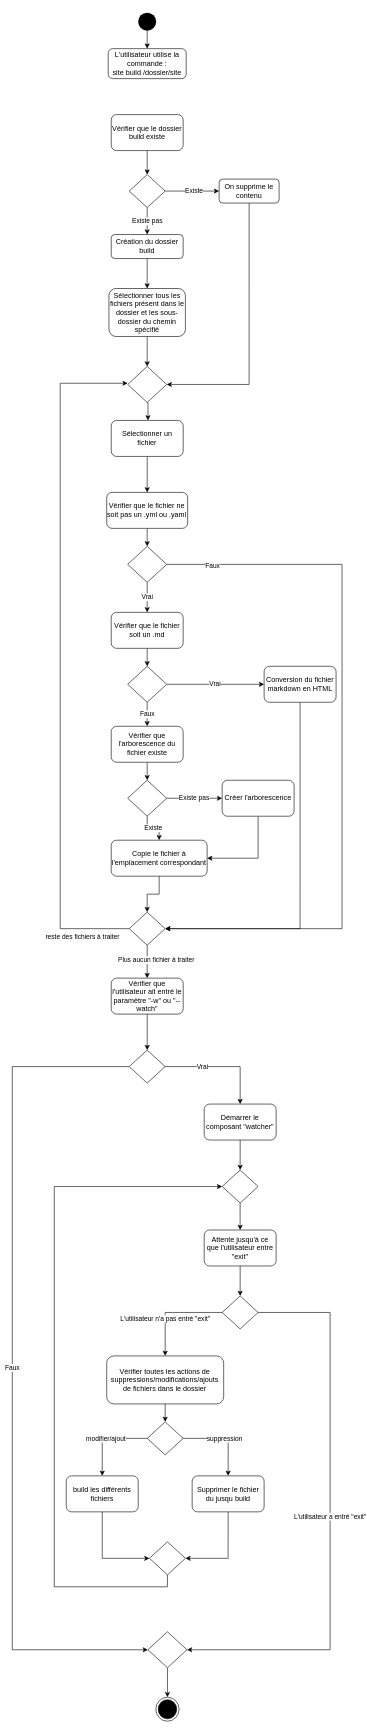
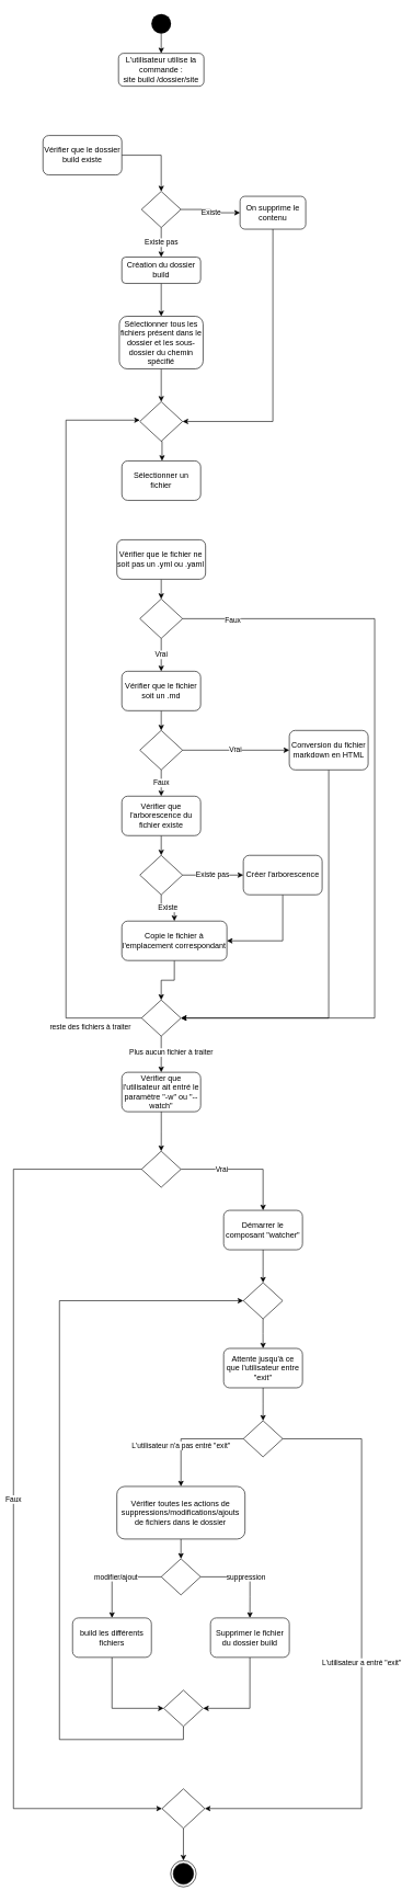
  <mxCell id="0" />
  <mxCell id="1" parent="0" />
  <mxCell id="2" value="L'utilisateur utilise la commande :&lt;br&gt;site build /dossier/site" style="rounded=1;whiteSpace=wrap;html=1;fontSize=12;glass=0;strokeWidth=1;shadow=0;" parent="1" vertex="1"><mxGeometry x="179.94" y="80" width="130" height="50" as="geometry" /></mxCell>
  <mxCell id="3" value="Existe" style="edgeStyle=orthogonalEdgeStyle;rounded=0;orthogonalLoop=1;jettySize=auto;html=1;exitX=1;exitY=0.5;exitDx=0;exitDy=0;entryX=0;entryY=0.5;entryDx=0;entryDy=0;spacingTop=0;" parent="1" source="17" target="9" edge="1"><mxGeometry x="0.077" relative="1" as="geometry"><mxPoint x="314.94" y="354.17" as="sourcePoint" /><mxPoint x="379.94" y="354.17" as="targetPoint" /><mxPoint as="offset" /></mxGeometry></mxCell>
  <mxCell id="4" style="edgeStyle=orthogonalEdgeStyle;rounded=0;orthogonalLoop=1;jettySize=auto;html=1;exitX=0.5;exitY=1;exitDx=0;exitDy=0;entryX=0.5;entryY=0;entryDx=0;entryDy=0;" parent="1" source="5" target="45" edge="1"><mxGeometry relative="1" as="geometry" /></mxCell>
  <mxCell id="5" value="Création du dossier build" style="rounded=1;whiteSpace=wrap;html=1;fontSize=12;glass=0;strokeWidth=1;shadow=0;" parent="1" vertex="1"><mxGeometry x="184.94" y="390" width="120" height="40" as="geometry" /></mxCell>
  <mxCell id="6" style="edgeStyle=orthogonalEdgeStyle;rounded=0;orthogonalLoop=1;jettySize=auto;html=1;exitX=0.5;exitY=1;exitDx=0;exitDy=0;entryX=0.5;entryY=0;entryDx=0;entryDy=0;" parent="1" source="7" target="2" edge="1"><mxGeometry relative="1" as="geometry" /></mxCell>
  <mxCell id="7" value="" style="ellipse;fillColor=#000000;strokeColor=none;" parent="1" vertex="1"><mxGeometry x="229.94" y="20" width="30" height="30" as="geometry" /></mxCell>
  <mxCell id="8" style="edgeStyle=orthogonalEdgeStyle;rounded=0;orthogonalLoop=1;jettySize=auto;html=1;exitX=0.5;exitY=1;exitDx=0;exitDy=0;entryX=1;entryY=0.5;entryDx=0;entryDy=0;" parent="1" source="9" target="27" edge="1"><mxGeometry relative="1" as="geometry" /></mxCell>
- <mxCell id="9" value="On supprime le contenu" style="rounded=1;whiteSpace=wrap;html=1;" parent="1" vertex="1"><mxGeometry x="364.94" y="297.5" width="100" height="40" as="geometry" /></mxCell>
+ <mxCell id="9" value="On supprime le contenu" style="rounded=1;whiteSpace=wrap;html=1;" parent="1" vertex="1"><mxGeometry x="364.94" y="297.5" width="100" height="50" as="geometry" /></mxCell>
  <mxCell id="10" style="edgeStyle=orthogonalEdgeStyle;rounded=0;orthogonalLoop=1;jettySize=auto;html=1;exitX=0.5;exitY=1;exitDx=0;exitDy=0;entryX=1;entryY=0.5;entryDx=0;entryDy=0;" parent="1" source="11" target="25" edge="1"><mxGeometry relative="1" as="geometry" /></mxCell>
  <mxCell id="11" value="Conversion du fichier markdown en HTML" style="rounded=1;whiteSpace=wrap;html=1;" parent="1" vertex="1"><mxGeometry x="439.94" y="1110" width="120" height="60" as="geometry" /></mxCell>
  <mxCell id="12" style="edgeStyle=orthogonalEdgeStyle;rounded=0;orthogonalLoop=1;jettySize=auto;html=1;exitX=0.5;exitY=1;exitDx=0;exitDy=0;entryX=0.5;entryY=0;entryDx=0;entryDy=0;" parent="1" source="13" target="25" edge="1"><mxGeometry relative="1" as="geometry" /></mxCell>
  <mxCell id="13" value="Copie le fichier à l'emplacement correspondant" style="rounded=1;whiteSpace=wrap;html=1;" parent="1" vertex="1"><mxGeometry x="184.94" y="1400" width="160" height="60" as="geometry" /></mxCell>
  <mxCell id="14" value="" style="edgeStyle=orthogonalEdgeStyle;rounded=0;orthogonalLoop=1;jettySize=auto;html=1;entryX=0.5;entryY=0;entryDx=0;entryDy=0;" parent="1" source="15" target="17" edge="1"><mxGeometry relative="1" as="geometry"><mxPoint x="244.94" y="290" as="targetPoint" /></mxGeometry></mxCell>
- <mxCell id="15" value="Vérifier que le dossier build existe&lt;br&gt;" style="rounded=1;whiteSpace=wrap;html=1;" parent="1" vertex="1"><mxGeometry x="184.94" y="190" width="120" height="60" as="geometry" /></mxCell>
+ <mxCell id="15" value="Vérifier que le dossier build existe&lt;br&gt;" style="rounded=1;whiteSpace=wrap;html=1;" parent="1" vertex="1"><mxGeometry x="64.94" y="205" width="120" height="60" as="geometry" /></mxCell>
  <mxCell id="16" value="Existe pas" style="edgeStyle=orthogonalEdgeStyle;rounded=0;orthogonalLoop=1;jettySize=auto;html=1;exitX=0.5;exitY=1;exitDx=0;exitDy=0;entryX=0.5;entryY=0;entryDx=0;entryDy=0;" parent="1" source="17" target="5" edge="1"><mxGeometry relative="1" as="geometry" /></mxCell>
  <mxCell id="17" value="" style="rhombus;whiteSpace=wrap;html=1;" parent="1" vertex="1"><mxGeometry x="214.94" y="290" width="60" height="55" as="geometry" /></mxCell>
  <mxCell id="18" style="edgeStyle=orthogonalEdgeStyle;rounded=0;orthogonalLoop=1;jettySize=auto;html=1;exitX=0.5;exitY=1;exitDx=0;exitDy=0;" parent="1" edge="1"><mxGeometry relative="1" as="geometry"><mxPoint x="244.94" y="1660" as="sourcePoint" /><mxPoint x="244.94" y="1660" as="targetPoint" /></mxGeometry></mxCell>
- <mxCell id="19" style="edgeStyle=orthogonalEdgeStyle;rounded=0;orthogonalLoop=1;jettySize=auto;html=1;exitX=0.5;exitY=1;exitDx=0;exitDy=0;entryX=0.5;entryY=0;entryDx=0;entryDy=0;" parent="1" source="46" target="21" edge="1"><mxGeometry relative="1" as="geometry"><mxPoint x="246.22" y="780" as="sourcePoint" /><mxPoint x="244.94" y="860" as="targetPoint" /></mxGeometry></mxCell>
  <mxCell id="20" style="edgeStyle=orthogonalEdgeStyle;rounded=0;orthogonalLoop=1;jettySize=auto;html=1;exitX=0.5;exitY=1;exitDx=0;exitDy=0;entryX=0.5;entryY=0;entryDx=0;entryDy=0;" parent="1" source="21" target="33" edge="1"><mxGeometry relative="1" as="geometry" /></mxCell>
  <mxCell id="21" value="&lt;span style=&quot;&quot;&gt;Vérifier que le fichier ne soit pas un .yml ou .yaml&lt;br&gt;&lt;/span&gt;" style="rounded=1;whiteSpace=wrap;html=1;" parent="1" vertex="1"><mxGeometry x="177.44" y="820" width="135" height="60" as="geometry" /></mxCell>
  <mxCell id="22" style="edgeStyle=orthogonalEdgeStyle;rounded=0;orthogonalLoop=1;jettySize=auto;html=1;exitX=0;exitY=0.5;exitDx=0;exitDy=0;entryX=0;entryY=0.5;entryDx=0;entryDy=0;" parent="1" source="25" edge="1"><mxGeometry relative="1" as="geometry"><mxPoint x="205.12" y="1545.5" as="sourcePoint" /><mxPoint x="212.44" y="638" as="targetPoint" /><Array as="points"><mxPoint x="99.94" y="1548" /><mxPoint x="99.94" y="638" /></Array></mxGeometry></mxCell>
  <mxCell id="23" value="reste des fichiers à traiter" style="edgeLabel;html=1;align=center;verticalAlign=middle;resizable=0;points=[];" parent="22" vertex="1" connectable="0"><mxGeometry x="-0.834" relative="1" as="geometry"><mxPoint x="16" y="13" as="offset" /></mxGeometry></mxCell>
  <mxCell id="24" value="Plus aucun fichier à traiter" style="edgeStyle=orthogonalEdgeStyle;rounded=0;orthogonalLoop=1;jettySize=auto;html=1;exitX=0.5;exitY=1;exitDx=0;exitDy=0;entryX=0.5;entryY=0;entryDx=0;entryDy=0;" parent="1" source="25" edge="1"><mxGeometry x="-0.091" y="15" relative="1" as="geometry"><mxPoint as="offset" /><mxPoint x="244.94" y="1630" as="targetPoint" /></mxGeometry></mxCell>
  <mxCell id="25" value="" style="rhombus;whiteSpace=wrap;html=1;" parent="1" vertex="1"><mxGeometry x="214.94" y="1520" width="60" height="55" as="geometry" /></mxCell>
  <mxCell id="26" style="edgeStyle=orthogonalEdgeStyle;rounded=0;orthogonalLoop=1;jettySize=auto;html=1;exitX=0.5;exitY=1;exitDx=0;exitDy=0;entryX=0.5;entryY=0;entryDx=0;entryDy=0;" parent="1" source="27" edge="1"><mxGeometry relative="1" as="geometry"><mxPoint x="246.22" y="700" as="targetPoint" /></mxGeometry></mxCell>
  <mxCell id="27" value="" style="rhombus;whiteSpace=wrap;html=1;" parent="1" vertex="1"><mxGeometry x="212.44" y="610" width="65" height="60" as="geometry" /></mxCell>
  <mxCell id="28" style="edgeStyle=orthogonalEdgeStyle;rounded=0;orthogonalLoop=1;jettySize=auto;html=1;exitX=0.5;exitY=1;exitDx=0;exitDy=0;entryX=0.5;entryY=0;entryDx=0;entryDy=0;" parent="1" source="29" target="43" edge="1"><mxGeometry relative="1" as="geometry" /></mxCell>
  <mxCell id="29" value="&lt;span style=&quot;&quot;&gt;Vérifier que l'arborescence du fichier existe&lt;/span&gt;" style="rounded=1;whiteSpace=wrap;html=1;" parent="1" vertex="1"><mxGeometry x="184.94" y="1210" width="120" height="60" as="geometry" /></mxCell>
  <mxCell id="30" style="edgeStyle=orthogonalEdgeStyle;rounded=0;orthogonalLoop=1;jettySize=auto;html=1;exitX=1;exitY=0.5;exitDx=0;exitDy=0;entryX=1;entryY=0.5;entryDx=0;entryDy=0;" parent="1" source="33" target="25" edge="1"><mxGeometry relative="1" as="geometry"><Array as="points"><mxPoint x="569.94" y="940" /><mxPoint x="569.94" y="1547" /></Array></mxGeometry></mxCell>
  <mxCell id="31" value="Faux" style="edgeLabel;html=1;align=center;verticalAlign=middle;resizable=0;points=[];" parent="30" vertex="1" connectable="0"><mxGeometry x="-0.872" y="-1" relative="1" as="geometry"><mxPoint as="offset" /></mxGeometry></mxCell>
  <mxCell id="32" value="Vrai" style="edgeStyle=orthogonalEdgeStyle;rounded=0;orthogonalLoop=1;jettySize=auto;html=1;exitX=0.5;exitY=1;exitDx=0;exitDy=0;entryX=0.5;entryY=0;entryDx=0;entryDy=0;" parent="1" source="33" target="35" edge="1"><mxGeometry relative="1" as="geometry" /></mxCell>
  <mxCell id="33" value="" style="rhombus;whiteSpace=wrap;html=1;" parent="1" vertex="1"><mxGeometry x="212.44" y="910" width="65" height="60" as="geometry" /></mxCell>
  <mxCell id="34" style="edgeStyle=orthogonalEdgeStyle;rounded=0;orthogonalLoop=1;jettySize=auto;html=1;exitX=0.5;exitY=1;exitDx=0;exitDy=0;entryX=0.5;entryY=0;entryDx=0;entryDy=0;" parent="1" source="35" target="38" edge="1"><mxGeometry relative="1" as="geometry" /></mxCell>
  <mxCell id="35" value="Vérifier que le fichier soit un .md" style="rounded=1;whiteSpace=wrap;html=1;" parent="1" vertex="1"><mxGeometry x="184.94" y="1020" width="120" height="60" as="geometry" /></mxCell>
  <mxCell id="36" value="Vrai" style="edgeStyle=orthogonalEdgeStyle;rounded=0;orthogonalLoop=1;jettySize=auto;html=1;exitX=1;exitY=0.5;exitDx=0;exitDy=0;entryX=0;entryY=0.5;entryDx=0;entryDy=0;" parent="1" source="38" target="11" edge="1"><mxGeometry relative="1" as="geometry" /></mxCell>
  <mxCell id="37" value="Faux" style="edgeStyle=orthogonalEdgeStyle;rounded=0;orthogonalLoop=1;jettySize=auto;html=1;exitX=0.5;exitY=1;exitDx=0;exitDy=0;entryX=0.5;entryY=0;entryDx=0;entryDy=0;" parent="1" source="38" target="29" edge="1"><mxGeometry relative="1" as="geometry" /></mxCell>
  <mxCell id="38" value="" style="rhombus;whiteSpace=wrap;html=1;" parent="1" vertex="1"><mxGeometry x="212.44" y="1110" width="65" height="60" as="geometry" /></mxCell>
  <mxCell id="39" style="edgeStyle=orthogonalEdgeStyle;rounded=0;orthogonalLoop=1;jettySize=auto;html=1;exitX=0.5;exitY=1;exitDx=0;exitDy=0;entryX=1;entryY=0.5;entryDx=0;entryDy=0;" parent="1" source="40" target="13" edge="1"><mxGeometry relative="1" as="geometry" /></mxCell>
  <mxCell id="40" value="Créer l'arborescence" style="rounded=1;whiteSpace=wrap;html=1;" parent="1" vertex="1"><mxGeometry x="369.94" y="1300" width="120" height="60" as="geometry" /></mxCell>
  <mxCell id="41" value="Existe pas" style="edgeStyle=orthogonalEdgeStyle;rounded=0;orthogonalLoop=1;jettySize=auto;html=1;exitX=1;exitY=0.5;exitDx=0;exitDy=0;entryX=0;entryY=0.5;entryDx=0;entryDy=0;" parent="1" source="43" target="40" edge="1"><mxGeometry relative="1" as="geometry" /></mxCell>
  <mxCell id="42" value="Existe" style="edgeStyle=orthogonalEdgeStyle;rounded=0;orthogonalLoop=1;jettySize=auto;html=1;exitX=0.5;exitY=1;exitDx=0;exitDy=0;entryX=0.5;entryY=0;entryDx=0;entryDy=0;" parent="1" source="43" target="13" edge="1"><mxGeometry relative="1" as="geometry" /></mxCell>
  <mxCell id="43" value="" style="rhombus;whiteSpace=wrap;html=1;" parent="1" vertex="1"><mxGeometry x="212.44" y="1300" width="65" height="60" as="geometry" /></mxCell>
  <mxCell id="44" style="edgeStyle=orthogonalEdgeStyle;rounded=0;orthogonalLoop=1;jettySize=auto;html=1;exitX=0.5;exitY=1;exitDx=0;exitDy=0;entryX=0.5;entryY=0;entryDx=0;entryDy=0;" parent="1" source="45" target="27" edge="1"><mxGeometry relative="1" as="geometry" /></mxCell>
  <mxCell id="45" value="&lt;span style=&quot;&quot;&gt;Sélectionner tous les fichiers présent dans le dossier et les sous-dossier du chemin spécifié&lt;/span&gt;" style="rounded=1;whiteSpace=wrap;html=1;" parent="1" vertex="1"><mxGeometry x="181.16" y="480" width="127.56" height="80" as="geometry" /></mxCell>
  <mxCell id="46" value="Sélectionner un fichier" style="rounded=1;whiteSpace=wrap;html=1;" parent="1" vertex="1"><mxGeometry x="185" y="700" width="120" height="60" as="geometry" /></mxCell>
  <mxCell id="47" style="edgeStyle=orthogonalEdgeStyle;rounded=0;orthogonalLoop=1;jettySize=auto;html=1;exitX=0.5;exitY=1;exitDx=0;exitDy=0;entryX=0.5;entryY=0;entryDx=0;entryDy=0;" parent="1" source="48" target="52" edge="1"><mxGeometry relative="1" as="geometry" /></mxCell>
  <mxCell id="48" value="Vérifier que l'utilisateur ait entré le paramètre &quot;-w&quot; ou &quot;--watch&quot;" style="rounded=1;whiteSpace=wrap;html=1;" parent="1" vertex="1"><mxGeometry x="185" y="1630" width="120" height="60" as="geometry" /></mxCell>
  <mxCell id="49" style="edgeStyle=orthogonalEdgeStyle;rounded=0;orthogonalLoop=1;jettySize=auto;html=1;exitX=1;exitY=0.5;exitDx=0;exitDy=0;entryX=0.5;entryY=0;entryDx=0;entryDy=0;" parent="1" source="52" target="54" edge="1"><mxGeometry relative="1" as="geometry"><mxPoint x="400" y="1890" as="targetPoint" /></mxGeometry></mxCell>
  <mxCell id="50" value="Vrai" style="edgeLabel;html=1;align=center;verticalAlign=middle;resizable=0;points=[];" parent="49" vertex="1" connectable="0"><mxGeometry x="-0.334" y="1" relative="1" as="geometry"><mxPoint y="1" as="offset" /></mxGeometry></mxCell>
  <mxCell id="51" value="Faux" style="edgeStyle=orthogonalEdgeStyle;rounded=0;orthogonalLoop=1;jettySize=auto;html=1;exitX=0;exitY=0.5;exitDx=0;exitDy=0;entryX=0;entryY=0.5;entryDx=0;entryDy=0;" parent="1" source="52" target="70" edge="1"><mxGeometry relative="1" as="geometry"><mxPoint x="40" y="2550" as="targetPoint" /><Array as="points"><mxPoint x="20" y="1778" /><mxPoint x="20" y="2750" /></Array></mxGeometry></mxCell>
  <mxCell id="52" value="" style="rhombus;whiteSpace=wrap;html=1;" parent="1" vertex="1"><mxGeometry x="214.94" y="1750" width="60" height="55" as="geometry" /></mxCell>
  <mxCell id="53" style="edgeStyle=orthogonalEdgeStyle;rounded=0;orthogonalLoop=1;jettySize=auto;html=1;exitX=0.5;exitY=1;exitDx=0;exitDy=0;entryX=0.5;entryY=0;entryDx=0;entryDy=0;" parent="1" source="54" target="72" edge="1"><mxGeometry relative="1" as="geometry" /></mxCell>
  <mxCell id="54" value="Démarrer le composant &quot;watcher&quot;" style="rounded=1;whiteSpace=wrap;html=1;" parent="1" vertex="1"><mxGeometry x="340" y="1840" width="120" height="60" as="geometry" /></mxCell>
  <mxCell id="55" value="L'utilisateur a entré &quot;exit&quot;" style="edgeStyle=orthogonalEdgeStyle;rounded=0;orthogonalLoop=1;jettySize=auto;html=1;exitX=1;exitY=0.5;exitDx=0;exitDy=0;entryX=1;entryY=0.5;entryDx=0;entryDy=0;" parent="1" source="57" target="70" edge="1"><mxGeometry relative="1" as="geometry"><mxPoint x="340" y="2798" as="targetPoint" /><Array as="points"><mxPoint x="550" y="2188" /><mxPoint x="550" y="2750" /></Array></mxGeometry></mxCell>
  <mxCell id="56" value="L'utilisateur n'a pas entré &quot;exit&quot;" style="edgeStyle=orthogonalEdgeStyle;rounded=0;orthogonalLoop=1;jettySize=auto;html=1;exitX=0;exitY=0.5;exitDx=0;exitDy=0;entryX=0.5;entryY=0;entryDx=0;entryDy=0;" parent="1" source="57" target="61" edge="1"><mxGeometry x="0.254" relative="1" as="geometry"><mxPoint x="270" y="2270" as="targetPoint" /><mxPoint as="offset" /></mxGeometry></mxCell>
  <mxCell id="57" value="" style="rhombus;whiteSpace=wrap;html=1;" parent="1" vertex="1"><mxGeometry x="369.94" y="2160" width="60" height="55" as="geometry" /></mxCell>
  <mxCell id="58" style="edgeStyle=orthogonalEdgeStyle;rounded=0;orthogonalLoop=1;jettySize=auto;html=1;exitX=0.5;exitY=1;exitDx=0;exitDy=0;entryX=0.5;entryY=0;entryDx=0;entryDy=0;" parent="1" source="59" target="57" edge="1"><mxGeometry relative="1" as="geometry" /></mxCell>
  <mxCell id="59" value="Attente jusqu'à ce que l'utilisateur entre &quot;exit&quot;" style="rounded=1;whiteSpace=wrap;html=1;" parent="1" vertex="1"><mxGeometry x="340" y="2050" width="120" height="60" as="geometry" /></mxCell>
  <mxCell id="60" style="edgeStyle=orthogonalEdgeStyle;rounded=0;orthogonalLoop=1;jettySize=auto;html=1;exitX=0.5;exitY=1;exitDx=0;exitDy=0;entryX=0.5;entryY=0;entryDx=0;entryDy=0;" parent="1" source="61" target="64" edge="1"><mxGeometry relative="1" as="geometry"><mxPoint x="275" y="2400" as="targetPoint" /></mxGeometry></mxCell>
  <mxCell id="61" value="Vérifier toutes les actions de suppressions/modifications/ajouts de fichiers dans le dossier" style="rounded=1;whiteSpace=wrap;html=1;" parent="1" vertex="1"><mxGeometry x="177.44" y="2260" width="195.06" height="80" as="geometry" /></mxCell>
  <mxCell id="62" value="suppression" style="edgeStyle=orthogonalEdgeStyle;rounded=0;orthogonalLoop=1;jettySize=auto;html=1;exitX=1;exitY=0.5;exitDx=0;exitDy=0;entryX=0.5;entryY=0;entryDx=0;entryDy=0;" parent="1" source="64" target="66" edge="1"><mxGeometry relative="1" as="geometry"><Array as="points"><mxPoint x="380" y="2428" /><mxPoint x="380" y="2530" /></Array></mxGeometry></mxCell>
  <mxCell id="63" value="modifier/ajout" style="edgeStyle=orthogonalEdgeStyle;rounded=0;orthogonalLoop=1;jettySize=auto;html=1;exitX=0;exitY=0.5;exitDx=0;exitDy=0;entryX=0.5;entryY=0;entryDx=0;entryDy=0;" parent="1" source="64" target="68" edge="1"><mxGeometry relative="1" as="geometry"><mxPoint x="160" y="2530" as="targetPoint" /></mxGeometry></mxCell>
  <mxCell id="64" value="" style="rhombus;whiteSpace=wrap;html=1;" parent="1" vertex="1"><mxGeometry x="244.94" y="2370" width="60" height="55" as="geometry" /></mxCell>
  <mxCell id="65" style="edgeStyle=orthogonalEdgeStyle;rounded=0;orthogonalLoop=1;jettySize=auto;html=1;exitX=0.5;exitY=1;exitDx=0;exitDy=0;entryX=1;entryY=0.5;entryDx=0;entryDy=0;" parent="1" source="66" target="74" edge="1"><mxGeometry relative="1" as="geometry" /></mxCell>
- <mxCell id="66" value="Supprimer le fichier du jusqu build" style="rounded=1;whiteSpace=wrap;html=1;" parent="1" vertex="1"><mxGeometry x="319.94" y="2460" width="120" height="60" as="geometry" /></mxCell>
+ <mxCell id="66" value="Supprimer le fichier du dossier build" style="rounded=1;whiteSpace=wrap;html=1;" parent="1" vertex="1"><mxGeometry x="319.94" y="2460" width="120" height="60" as="geometry" /></mxCell>
  <mxCell id="67" style="edgeStyle=orthogonalEdgeStyle;rounded=0;orthogonalLoop=1;jettySize=auto;html=1;exitX=0.5;exitY=1;exitDx=0;exitDy=0;entryX=0;entryY=0.5;entryDx=0;entryDy=0;" parent="1" source="68" target="74" edge="1"><mxGeometry relative="1" as="geometry" /></mxCell>
  <mxCell id="68" value="build les différents fichiers" style="rounded=1;whiteSpace=wrap;html=1;" parent="1" vertex="1"><mxGeometry x="110" y="2460" width="120" height="60" as="geometry" /></mxCell>
  <mxCell id="69" style="edgeStyle=orthogonalEdgeStyle;rounded=0;orthogonalLoop=1;jettySize=auto;html=1;exitX=0.5;exitY=1;exitDx=0;exitDy=0;entryX=0.5;entryY=0;entryDx=0;entryDy=0;" parent="1" source="70" target="75" edge="1"><mxGeometry relative="1" as="geometry"><mxPoint x="278.53" y="2770" as="sourcePoint" /><mxPoint x="272.53" y="2820" as="targetPoint" /></mxGeometry></mxCell>
  <mxCell id="70" value="" style="rhombus;whiteSpace=wrap;html=1;" parent="1" vertex="1"><mxGeometry x="246.19" y="2720" width="65.06" height="60" as="geometry" /></mxCell>
  <mxCell id="71" style="edgeStyle=orthogonalEdgeStyle;rounded=0;orthogonalLoop=1;jettySize=auto;html=1;exitX=0.5;exitY=1;exitDx=0;exitDy=0;entryX=0.5;entryY=0;entryDx=0;entryDy=0;" parent="1" source="72" target="59" edge="1"><mxGeometry relative="1" as="geometry" /></mxCell>
  <mxCell id="72" value="" style="rhombus;whiteSpace=wrap;html=1;" parent="1" vertex="1"><mxGeometry x="369.94" y="1950" width="60" height="55" as="geometry" /></mxCell>
  <mxCell id="73" style="edgeStyle=orthogonalEdgeStyle;rounded=0;orthogonalLoop=1;jettySize=auto;html=1;exitX=0.5;exitY=1;exitDx=0;exitDy=0;entryX=0;entryY=0.5;entryDx=0;entryDy=0;" parent="1" source="74" target="72" edge="1"><mxGeometry relative="1" as="geometry"><mxPoint x="150" y="1970" as="targetPoint" /><Array as="points"><mxPoint x="279" y="2645" /><mxPoint x="90" y="2645" /><mxPoint x="90" y="1978" /></Array></mxGeometry></mxCell>
  <mxCell id="74" value="" style="rhombus;whiteSpace=wrap;html=1;" parent="1" vertex="1"><mxGeometry x="248.72" y="2570" width="60" height="55" as="geometry" /></mxCell>
  <mxCell id="75" value="" style="ellipse;html=1;shape=endState;fillColor=#000000;strokeColor=#000000;rotation=0;" parent="1" vertex="1"><mxGeometry x="259.32" y="2829.16" width="38.81" height="40" as="geometry" /></mxCell>
